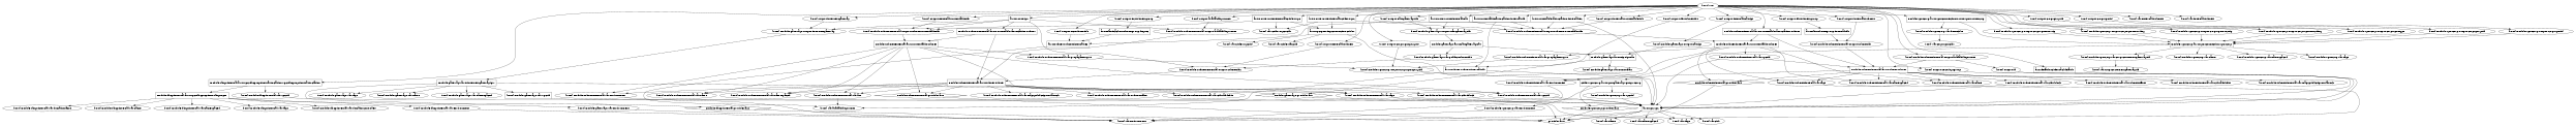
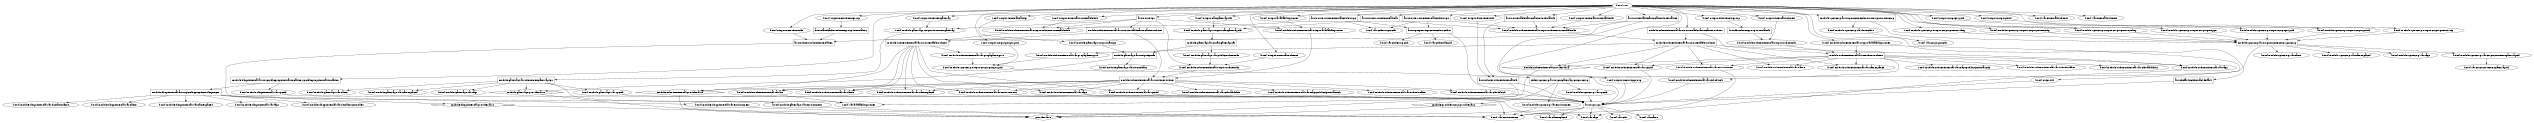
  digraph {
    compound=true
    newrank=true
    n1 [label="aws_db_subnet_group.internal_db" shape=box]
    "[root] module.subnet_internal.output.subnet_ids"
    n3 [label="aws_default_citdev_acl.default" shape=box]
    n4 [label="aws_vpc.vpc" shape=box]
-   n5 [label="aws_elasticache_subnet_group.key_ec" shape=box]
+   n5 [label="aws_elasticache_subnet_group.internal_ec" shape=box]
    n6 [label="aws_subnet.subnet_internal_ec" shape=box]
    n7 [label="aws_route.igw" shape=box]
    n8 [label="module.subnet_external.aws_route_table_association.subnet" shape=box]
    "[root] module.gateways.output.internet_gateway"
    "[root] module.subnet_external.output.availability_zones"
    "[root] module.subnet_external.output.subnet_ids"
    "[root] module.subnet_external.output.subnet_route_table_ids"
    n13 [label="aws_route.route_external_ctidev_vpc" shape=box]
    n14 [label="aws_vpc_peering_connection.ctidev" shape=box]
    "[root] var.ctidev_vpc_cidr"
    n16 [label="aws_route.route_internal_ctidev_vpc" shape=box]
    "[root] module.subnet_internal.output.subnet_route_table_ids"
    n18 [label="aws_route.route_internal_nat" shape=box]
    "[root] module.gateways.output.nat_gateway_ids"
    n20 [label="aws_route_table_association.internal_db" shape=box]
    n21 [label="aws_subnet.subnet_internal_db" shape=box]
    n22 [label="aws_route_table_association.internal_ec" shape=box]
    "[root] var.availability_zones"
    n24 [label="provider.aws" shape=diamond]
    "[root] var.cidr"
    "[root] var.environment"
    "[root] var.name"
    "[root] var.namespaced"
    "[root] var.tags"
    "[root] var.citdev_vpc_id"
    "[root] var.ctidev_acc_id"
    n32 [label="module.dhcp-internal.aws_vpc_dhcp_options.dhcp_opts" shape=box]
    n33 [label="module.dhcp-internal.provider.aws" shape=diamond]
    "[root] module.dhcp-internal.var.domain_controllers"
    "[root] module.dhcp-internal.var.domain_name"
    "[root] module.dhcp-internal.var.environment"
    "[root] module.dhcp-internal.var.name"
    "[root] module.dhcp-internal.var.namespaced"
    "[root] module.dhcp-internal.var.tags"
    n40 [label="module.dhcp-internal.aws_vpc_dhcp_options_association.vpc_dhcp_options_association" shape=box]
    "[root] module.dhcp-internal.var.vpc_id"
    n42 [label="module.gateways.aws_eip.eip_nat" shape=box]
    n43 [label="module.gateways.provider.aws" shape=diamond]
    "[root] module.gateways.var.num_of_azs"
    n45 [label="module.gateways.aws_internet_gateway.igw" shape=box]
    "[root] module.gateways.var.environment"
    "[root] module.gateways.var.name"
    "[root] module.gateways.var.namespaced"
    "[root] module.gateways.var.tags"
-   "[root] module.gateways.var.vpc_id" [shape=box]
+   "[root] module.gateways.var.vpc_id"
    n51 [label="module.gateways.aws_nat_gateway.nat" shape=box]
    "[root] module.gateways.var.public_subnet_ids"
    n53 [label="module.subnet_external.aws_route_table.subnet" shape=box]
    n54 [label="module.subnet_external.provider.aws" shape=diamond]
    "[root] module.subnet_external.var.azs"
    "[root] module.subnet_external.var.environment"
    "[root] module.subnet_external.var.name"
    "[root] module.subnet_external.var.namespaced"
    "[root] module.subnet_external.var.propagate_vgws"
    "[root] module.subnet_external.var.tags"
    "[root] module.subnet_external.var.vpc_id"
    n62 [label="module.subnet_external.aws_subnet.subnet" shape=box]
    "[root] module.subnet_external.var.cidr_add_bits"
    "[root] module.subnet_external.var.cidr_block"
    "[root] module.subnet_external.var.map_public_ip_on_launch"
    "[root] module.subnet_external.var.subnet_offset"
    n67 [label="module.subnet_internal.aws_route_table.subnet" shape=box]
    n68 [label="module.subnet_internal.provider.aws" shape=diamond]
    "[root] module.subnet_internal.var.environment"
    "[root] module.subnet_internal.var.name"
    "[root] module.subnet_internal.var.namespaced"
    "[root] module.subnet_internal.var.propagate_vgws"
    "[root] module.subnet_internal.var.tags"
    "[root] module.subnet_internal.var.vpc_id"
    n75 [label="module.subnet_internal.aws_route_table_association.subnet" shape=box]
    n76 [label="module.subnet_internal.aws_subnet.subnet" shape=box]
    "[root] module.subnet_internal.var.cidr_add_bits"
    "[root] module.subnet_internal.var.cidr_block"
    "[root] module.subnet_internal.var.map_public_ip_on_launch"
    "[root] module.subnet_internal.var.subnet_offset"
    n81 [label="module.vpn_corp.aws_vpn_connection.vpn_corp" shape=box]
    n82 [label="ctidev.vpn_corp.aws_vpn_gateway.vpn_gw_corp" shape=box]
    "[root] module.vpn_corp.var.corp_customer_gateway_id"
    "[root] module.vpn_corp.var.name"
    "[root] module.vpn_corp.var.namespaced"
    "[root] module.vpn_corp.var.tags"
    n87 [label="module.vpn_corp.aws_vpn_connection_route.vpn_route_corp" shape=box]
    "[root] module.vpn_corp.var.dest_cidrs"
-   n89 [label="module.vpn_corp.provider.aws" shape=diamond]
+   n89 [label="module.provider_corp.provider.aws" shape=diamond]
    "[root] module.vpn_corp.var.environment"
    "[root] module.vpn_corp.var.vpc_id"
    "[root] module.gateways.output.nat_ips"
    "[root] module.vpn_corp.output.corp_vpn_gtwy_id"
    "[root] module.subnet_internal.output.availability_zones"
    "[root] var.corp_customer_gateway_id"
    "[root] var.corp_vpn_cidr"
    "[root] module.vpn_corp.output.corp_gtwy_id"
    "[root] module.vpn_corp.output.corp_vpn_id"
    "[root] module.vpn_corp.output.corp_vpn_tun1_ip"
    "[root] module.vpn_corp.output.corp_vpn_tun1_key"
    "[root] module.vpn_corp.output.corp_vpn_tun2_ip"
    "[root] module.vpn_corp.output.corp_vpn_tun2_key"
    "[root] module.vpn_corp.output.corp_vpn_type"
    "[root] output.availability_zones"
    "[root] output.corp_gtwy_id"
    "[root] output.corp_vpn_gtwy_id"
    "[root] output.corp_vpn_id"
    "[root] output.db_subnet_group"
    "[root] output.db_subnet_ids"
    "[root] output.ec_subnet_group"
    "[root] output.ec_subnet_ids"
    "[root] output.external_route_table_ids"
    "[root] output.external_subnets"
    "[root] output.id"
    "[root] output.internal_nat_ips"
    "[root] output.internal_route_table_ids"
    "[root] output.internal_subnets"
    "[root] output.internet_gateway"
    "[root] output.nat_gateway_ids"
    "[root] output.security_group"
    "[root] root"
    "[root] var.external_subnets"
    "[root] var.internal_subnets"
    subgraph sub_1 {
      n1
      "[root] module.subnet_internal.output.subnet_ids"
      n3
      n4
      n5
      n6
      n7
      n8
      "[root] module.gateways.output.internet_gateway"
      "[root] module.subnet_external.output.availability_zones"
      "[root] module.subnet_external.output.subnet_ids"
      "[root] module.subnet_external.output.subnet_route_table_ids"
      n13
      n14
      "[root] var.ctidev_vpc_cidr"
      n16
      "[root] module.subnet_internal.output.subnet_route_table_ids"
      n18
      "[root] module.gateways.output.nat_gateway_ids"
      n20
      n21
      n22
      "[root] var.availability_zones"
      n24
      "[root] var.cidr"
      "[root] var.environment"
      "[root] var.name"
      "[root] var.namespaced"
      "[root] var.tags"
      "[root] var.citdev_vpc_id"
      "[root] var.ctidev_acc_id"
      n32
      n33
      "[root] module.dhcp-internal.var.domain_controllers"
      "[root] module.dhcp-internal.var.domain_name"
      "[root] module.dhcp-internal.var.environment"
      "[root] module.dhcp-internal.var.name"
      "[root] module.dhcp-internal.var.namespaced"
      "[root] module.dhcp-internal.var.tags"
      n40
      "[root] module.dhcp-internal.var.vpc_id"
      n42
      n43
      "[root] module.gateways.var.num_of_azs"
      n45
      "[root] module.gateways.var.environment"
      "[root] module.gateways.var.name"
      "[root] module.gateways.var.namespaced"
      "[root] module.gateways.var.tags"
      "[root] module.gateways.var.vpc_id"
      n51
      "[root] module.gateways.var.public_subnet_ids"
      n53
      n54
      "[root] module.subnet_external.var.azs"
      "[root] module.subnet_external.var.environment"
      "[root] module.subnet_external.var.name"
      "[root] module.subnet_external.var.namespaced"
      "[root] module.subnet_external.var.propagate_vgws"
      "[root] module.subnet_external.var.tags"
      "[root] module.subnet_external.var.vpc_id"
      n62
      "[root] module.subnet_external.var.cidr_add_bits"
      "[root] module.subnet_external.var.cidr_block"
      "[root] module.subnet_external.var.map_public_ip_on_launch"
      "[root] module.subnet_external.var.subnet_offset"
      n67
      n68
      "[root] module.subnet_internal.var.environment"
      "[root] module.subnet_internal.var.name"
      "[root] module.subnet_internal.var.namespaced"
      "[root] module.subnet_internal.var.propagate_vgws"
      "[root] module.subnet_internal.var.tags"
      "[root] module.subnet_internal.var.vpc_id"
      n75
      n76
      "[root] module.subnet_internal.var.cidr_add_bits"
      "[root] module.subnet_internal.var.cidr_block"
      "[root] module.subnet_internal.var.map_public_ip_on_launch"
      "[root] module.subnet_internal.var.subnet_offset"
      n81
      n82
      "[root] module.vpn_corp.var.corp_customer_gateway_id"
      "[root] module.vpn_corp.var.name"
      "[root] module.vpn_corp.var.namespaced"
      "[root] module.vpn_corp.var.tags"
      n87
      "[root] module.vpn_corp.var.dest_cidrs"
      n89
      "[root] module.vpn_corp.var.environment"
      "[root] module.vpn_corp.var.vpc_id"
      "[root] module.gateways.output.nat_ips"
      "[root] module.vpn_corp.output.corp_vpn_gtwy_id"
      "[root] module.subnet_internal.output.availability_zones"
      "[root] var.corp_customer_gateway_id"
      "[root] var.corp_vpn_cidr"
      "[root] module.vpn_corp.output.corp_gtwy_id"
      "[root] module.vpn_corp.output.corp_vpn_id"
      "[root] module.vpn_corp.output.corp_vpn_tun1_ip"
      "[root] module.vpn_corp.output.corp_vpn_tun1_key"
      "[root] module.vpn_corp.output.corp_vpn_tun2_ip"
      "[root] module.vpn_corp.output.corp_vpn_tun2_key"
      "[root] module.vpn_corp.output.corp_vpn_type"
      "[root] output.availability_zones"
      "[root] output.corp_gtwy_id"
      "[root] output.corp_vpn_gtwy_id"
      "[root] output.corp_vpn_id"
      "[root] output.db_subnet_group"
      "[root] output.db_subnet_ids"
      "[root] output.ec_subnet_group"
      "[root] output.ec_subnet_ids"
      "[root] output.external_route_table_ids"
      "[root] output.external_subnets"
      "[root] output.id"
      "[root] output.internal_nat_ips"
      "[root] output.internal_route_table_ids"
      "[root] output.internal_subnets"
      "[root] output.internet_gateway"
      "[root] output.nat_gateway_ids"
      "[root] output.security_group"
      "[root] root"
      "[root] var.external_subnets"
      "[root] var.internal_subnets"
    }
    n1 -> "[root] module.subnet_internal.output.subnet_ids"
    "[root] module.subnet_internal.output.subnet_ids" -> n76
    n3 -> n4
    n4 -> n24
    n4 -> "[root] var.cidr"
    n4 -> "[root] var.environment"
    n4 -> "[root] var.name"
    n4 -> "[root] var.namespaced"
    n4 -> "[root] var.tags"
    n5 -> n6
    n6 -> "[root] var.availability_zones"
    n7 -> n8
    n7 -> "[root] module.gateways.output.internet_gateway"
    n7 -> "[root] module.subnet_external.output.availability_zones"
    n7 -> "[root] module.subnet_external.output.subnet_ids"
    n7 -> "[root] module.subnet_external.output.subnet_route_table_ids"
    n8 -> n53
    n8 -> n62
    "[root] module.gateways.output.internet_gateway" -> n45
    "[root] module.subnet_external.output.availability_zones" -> n62
    "[root] module.subnet_external.output.subnet_ids" -> n62
    "[root] module.subnet_external.output.subnet_route_table_ids" -> n53
    n13 -> "[root] module.subnet_external.output.subnet_route_table_ids"
    n13 -> n14
    n13 -> "[root] var.ctidev_vpc_cidr"
    n14 -> n4
    n14 -> "[root] var.citdev_vpc_id"
    n14 -> "[root] var.ctidev_acc_id"
    n16 -> n14
    n16 -> "[root] var.ctidev_vpc_cidr"
    n16 -> "[root] module.subnet_internal.output.subnet_route_table_ids"
    "[root] module.subnet_internal.output.subnet_route_table_ids" -> n67
    n18 -> "[root] module.subnet_internal.output.subnet_route_table_ids"
    n18 -> "[root] module.gateways.output.nat_gateway_ids"
    "[root] module.gateways.output.nat_gateway_ids" -> n51
    n20 -> "[root] module.subnet_internal.output.subnet_route_table_ids"
    n20 -> n21
    n21 -> n4
    n21 -> "[root] var.availability_zones"
    n22 -> n4
    n22 -> n6
    n22 -> "[root] module.subnet_internal.output.subnet_route_table_ids"
    n32 -> n33
    n32 -> "[root] module.dhcp-internal.var.domain_controllers"
    n32 -> "[root] module.dhcp-internal.var.domain_name"
    n32 -> "[root] module.dhcp-internal.var.environment"
    n32 -> "[root] module.dhcp-internal.var.name"
    n32 -> "[root] module.dhcp-internal.var.namespaced"
    n32 -> "[root] module.dhcp-internal.var.tags"
    n33 -> n24
    "[root] module.dhcp-internal.var.environment" -> "[root] var.environment"
    n40 -> n32
    n40 -> "[root] module.dhcp-internal.var.vpc_id"
    "[root] module.dhcp-internal.var.vpc_id" -> n4
    n42 -> n43
    n42 -> "[root] module.gateways.var.num_of_azs"
    n43 -> n24
    n45 -> n43
    n45 -> "[root] module.gateways.var.environment"
    n45 -> "[root] module.gateways.var.name"
    n45 -> "[root] module.gateways.var.namespaced"
    n45 -> "[root] module.gateways.var.tags"
    n45 -> "[root] module.gateways.var.vpc_id"
    "[root] module.gateways.var.environment" -> "[root] var.environment"
    "[root] module.gateways.var.vpc_id" -> n4
    n51 -> n42
    n51 -> "[root] module.gateways.var.public_subnet_ids"
    "[root] module.gateways.var.public_subnet_ids" -> "[root] module.subnet_external.output.subnet_ids"
    n53 -> n54
    n53 -> "[root] module.subnet_external.var.azs"
    n53 -> "[root] module.subnet_external.var.environment"
    n53 -> "[root] module.subnet_external.var.name"
    n53 -> "[root] module.subnet_external.var.namespaced"
    n53 -> "[root] module.subnet_external.var.propagate_vgws"
    n53 -> "[root] module.subnet_external.var.tags"
    n53 -> "[root] module.subnet_external.var.vpc_id"
    n54 -> n24
    "[root] module.subnet_external.var.azs" -> "[root] var.availability_zones"
    "[root] module.subnet_external.var.environment" -> "[root] var.environment"
    "[root] module.subnet_external.var.propagate_vgws" -> "[root] module.vpn_corp.output.corp_vpn_gtwy_id"
    "[root] module.subnet_external.var.tags" -> "[root] var.tags"
    "[root] module.subnet_external.var.vpc_id" -> n4
    n62 -> n54
    n62 -> "[root] module.subnet_external.var.azs"
    n62 -> "[root] module.subnet_external.var.environment"
    n62 -> "[root] module.subnet_external.var.name"
    n62 -> "[root] module.subnet_external.var.namespaced"
    n62 -> "[root] module.subnet_external.var.tags"
    n62 -> "[root] module.subnet_external.var.vpc_id"
    n62 -> "[root] module.subnet_external.var.cidr_add_bits"
    n62 -> "[root] module.subnet_external.var.cidr_block"
    n62 -> "[root] module.subnet_external.var.map_public_ip_on_launch"
    n62 -> "[root] module.subnet_external.var.subnet_offset"
    "[root] module.subnet_external.var.cidr_block" -> n4
    n67 -> n68
    n67 -> "[root] module.subnet_internal.var.environment"
    n67 -> "[root] module.subnet_internal.var.name"
    n67 -> "[root] module.subnet_internal.var.namespaced"
    n67 -> "[root] module.subnet_internal.var.propagate_vgws"
    n67 -> "[root] module.subnet_internal.var.tags"
    n67 -> "[root] module.subnet_internal.var.vpc_id"
    n68 -> n24
    "[root] module.subnet_internal.var.environment" -> "[root] var.environment"
    "[root] module.subnet_internal.var.propagate_vgws" -> "[root] module.vpn_corp.output.corp_vpn_gtwy_id"
    "[root] module.subnet_internal.var.tags" -> "[root] var.tags"
    "[root] module.subnet_internal.var.vpc_id" -> n4
    n75 -> n67
    n75 -> n76
    n76 -> n68
    n76 -> "[root] module.subnet_internal.var.environment"
    n76 -> "[root] module.subnet_internal.var.name"
    n76 -> "[root] module.subnet_internal.var.namespaced"
    n76 -> "[root] module.subnet_internal.var.tags"
-   "[root] module.subnet_internal.var.vpc_id" -> n76
+   n76 -> "[root] module.subnet_internal.var.vpc_id"
    n76 -> "[root] module.subnet_internal.var.cidr_add_bits"
    n76 -> "[root] module.subnet_internal.var.cidr_block"
    n76 -> "[root] module.subnet_internal.var.map_public_ip_on_launch"
    n76 -> "[root] module.subnet_internal.var.subnet_offset"
    "[root] module.subnet_internal.var.cidr_block" -> n4
    n81 -> n82
    n81 -> "[root] module.vpn_corp.var.corp_customer_gateway_id"
    n81 -> "[root] module.vpn_corp.var.name"
    n81 -> "[root] module.vpn_corp.var.namespaced"
    n81 -> "[root] module.vpn_corp.var.tags"
    n82 -> n89
    n82 -> "[root] module.vpn_corp.var.environment"
    n82 -> "[root] module.vpn_corp.var.vpc_id"
    "[root] module.vpn_corp.var.corp_customer_gateway_id" -> "[root] var.corp_customer_gateway_id"
    n87 -> n81
    n87 -> "[root] module.vpn_corp.var.dest_cidrs"
    "[root] module.vpn_corp.var.dest_cidrs" -> "[root] var.corp_vpn_cidr"
    n89 -> n24
    "[root] module.vpn_corp.var.environment" -> "[root] var.environment"
    "[root] module.vpn_corp.var.vpc_id" -> n4
    "[root] module.gateways.output.nat_ips" -> n42
    "[root] module.vpn_corp.output.corp_vpn_gtwy_id" -> n82
    "[root] module.subnet_internal.output.availability_zones" -> n76
    "[root] module.subnet_internal.output.availability_zones" -> "[root] output.id"
    "[root] module.vpn_corp.output.corp_gtwy_id" -> n81
    "[root] module.vpn_corp.output.corp_vpn_id" -> n81
    "[root] module.vpn_corp.output.corp_vpn_tun1_ip" -> n81
    "[root] module.vpn_corp.output.corp_vpn_tun1_key" -> n81
    "[root] module.vpn_corp.output.corp_vpn_tun2_ip" -> n81
    "[root] module.vpn_corp.output.corp_vpn_tun2_key" -> n81
    "[root] module.vpn_corp.output.corp_vpn_type" -> n81
    "[root] output.availability_zones" -> "[root] module.subnet_external.output.availability_zones"
    "[root] output.corp_gtwy_id" -> "[root] module.vpn_corp.output.corp_gtwy_id"
    "[root] output.corp_vpn_gtwy_id" -> "[root] module.vpn_corp.output.corp_vpn_gtwy_id"
    "[root] output.corp_vpn_id" -> "[root] module.vpn_corp.output.corp_vpn_id"
    "[root] output.db_subnet_group" -> n1
    "[root] output.db_subnet_ids" -> n21
    "[root] output.ec_subnet_group" -> n5
    "[root] output.ec_subnet_ids" -> n6
    "[root] output.external_route_table_ids" -> "[root] module.subnet_external.output.subnet_route_table_ids"
    "[root] output.external_subnets" -> "[root] module.subnet_external.output.subnet_ids"
    "[root] output.id" -> n4
    "[root] output.internal_nat_ips" -> "[root] module.gateways.output.nat_ips"
    "[root] output.internal_route_table_ids" -> "[root] module.subnet_internal.output.subnet_route_table_ids"
    "[root] output.internal_subnets" -> "[root] module.subnet_internal.output.subnet_ids"
    "[root] output.internet_gateway" -> "[root] module.gateways.output.internet_gateway"
    "[root] output.nat_gateway_ids" -> "[root] module.gateways.output.nat_gateway_ids"
    "[root] output.security_group" -> n4
    "[root] root" -> n3
    "[root] root" -> n7
    "[root] root" -> n13
    "[root] root" -> n16
    "[root] root" -> n18
    "[root] root" -> n20
    "[root] root" -> n22
    "[root] root" -> n40
    "[root] root" -> n75
    "[root] root" -> n87
    "[root] root" -> "[root] module.subnet_internal.output.availability_zones"
    "[root] root" -> "[root] module.vpn_corp.output.corp_vpn_tun1_ip"
    "[root] root" -> "[root] module.vpn_corp.output.corp_vpn_tun1_key"
    "[root] root" -> "[root] module.vpn_corp.output.corp_vpn_tun2_ip"
    "[root] root" -> "[root] module.vpn_corp.output.corp_vpn_tun2_key"
    "[root] root" -> "[root] module.vpn_corp.output.corp_vpn_type"
    "[root] root" -> "[root] output.availability_zones"
    "[root] root" -> "[root] output.corp_gtwy_id"
    "[root] root" -> "[root] output.corp_vpn_gtwy_id"
    "[root] root" -> "[root] output.corp_vpn_id"
    "[root] root" -> "[root] output.db_subnet_group"
    "[root] root" -> "[root] output.db_subnet_ids"
    "[root] root" -> "[root] output.ec_subnet_group"
    "[root] root" -> "[root] output.ec_subnet_ids"
    "[root] root" -> "[root] output.external_route_table_ids"
    "[root] root" -> "[root] output.external_subnets"
    "[root] root" -> "[root] output.internal_nat_ips"
    "[root] root" -> "[root] output.internal_route_table_ids"
    "[root] root" -> "[root] output.internal_subnets"
    "[root] root" -> "[root] output.internet_gateway"
    "[root] root" -> "[root] output.nat_gateway_ids"
    "[root] root" -> "[root] output.security_group"
    "[root] root" -> "[root] var.external_subnets"
    "[root] root" -> "[root] var.internal_subnets"
  }
